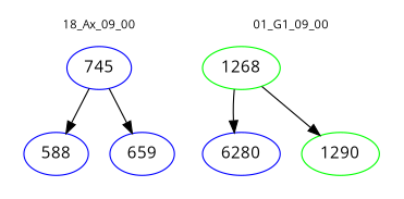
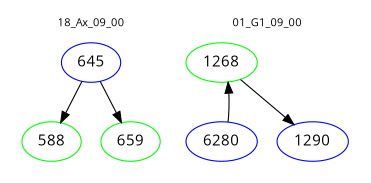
  digraph {
    fontname="Open Sans"
    node [color=blue fontname="Open Sans"]
    edge [color=black fontname="Open Sans"]
-   n1 [label=745]
-   n2 [label=588]
-   n3 [label=659]
+   n1 [label=645]
+   n2 [color=green label=588]
+   n3 [color=green label=659]
    n4 [color=green label=1268]
    n5 [label=6280]
-   n6 [color=green label=1290]
+   n6 [label=1290]
    subgraph cluster_1 {
      color=white
      fontsize=10
      label="18_Ax_09_00"
      n1
      n2
      n3
    }
    subgraph cluster_2 {
      color=white
      fontsize=10
      label="01_G1_09_00"
      n4
      n5
      n6
    }
    n1 -> n2
    n1 -> n3
-   n4 -> n5
+   n5 -> n4
    n4 -> n6
  }
